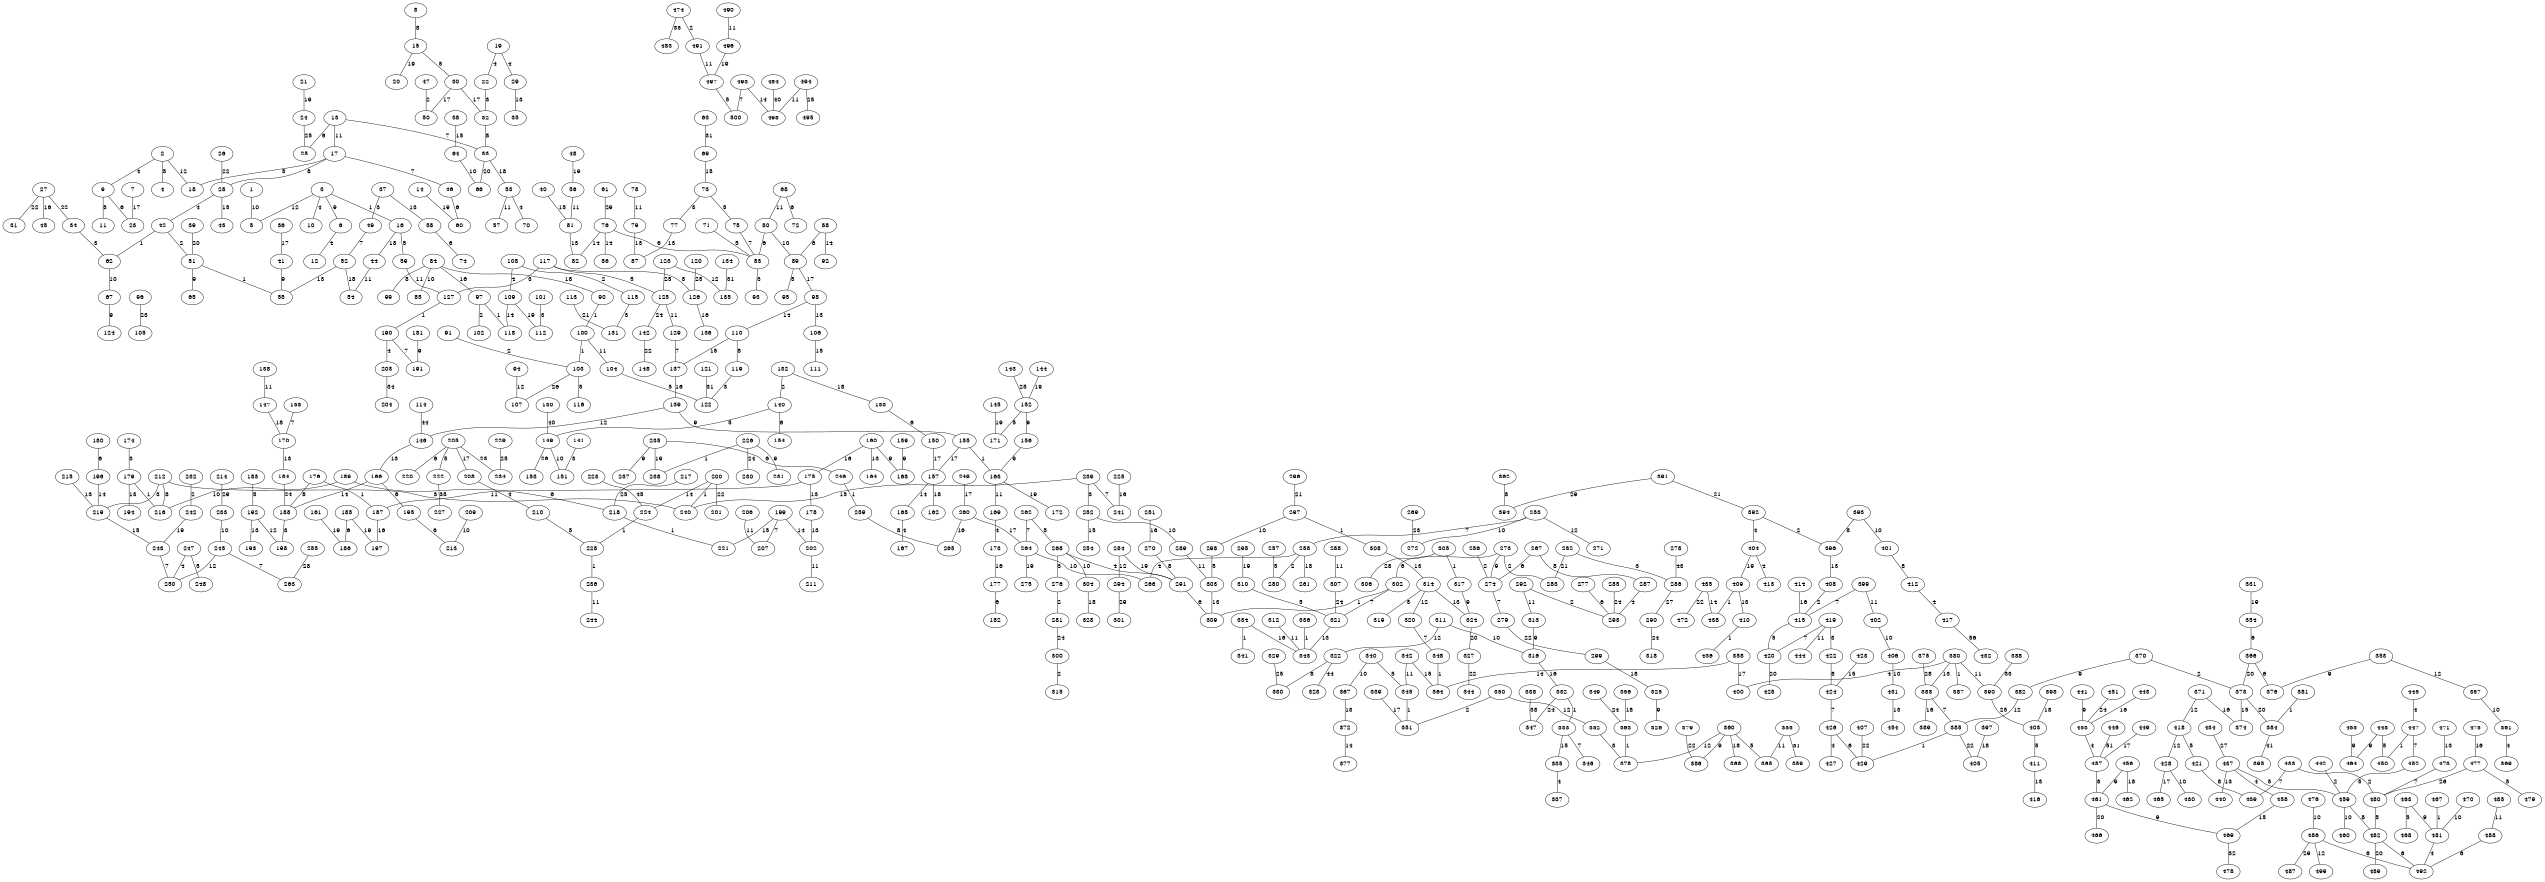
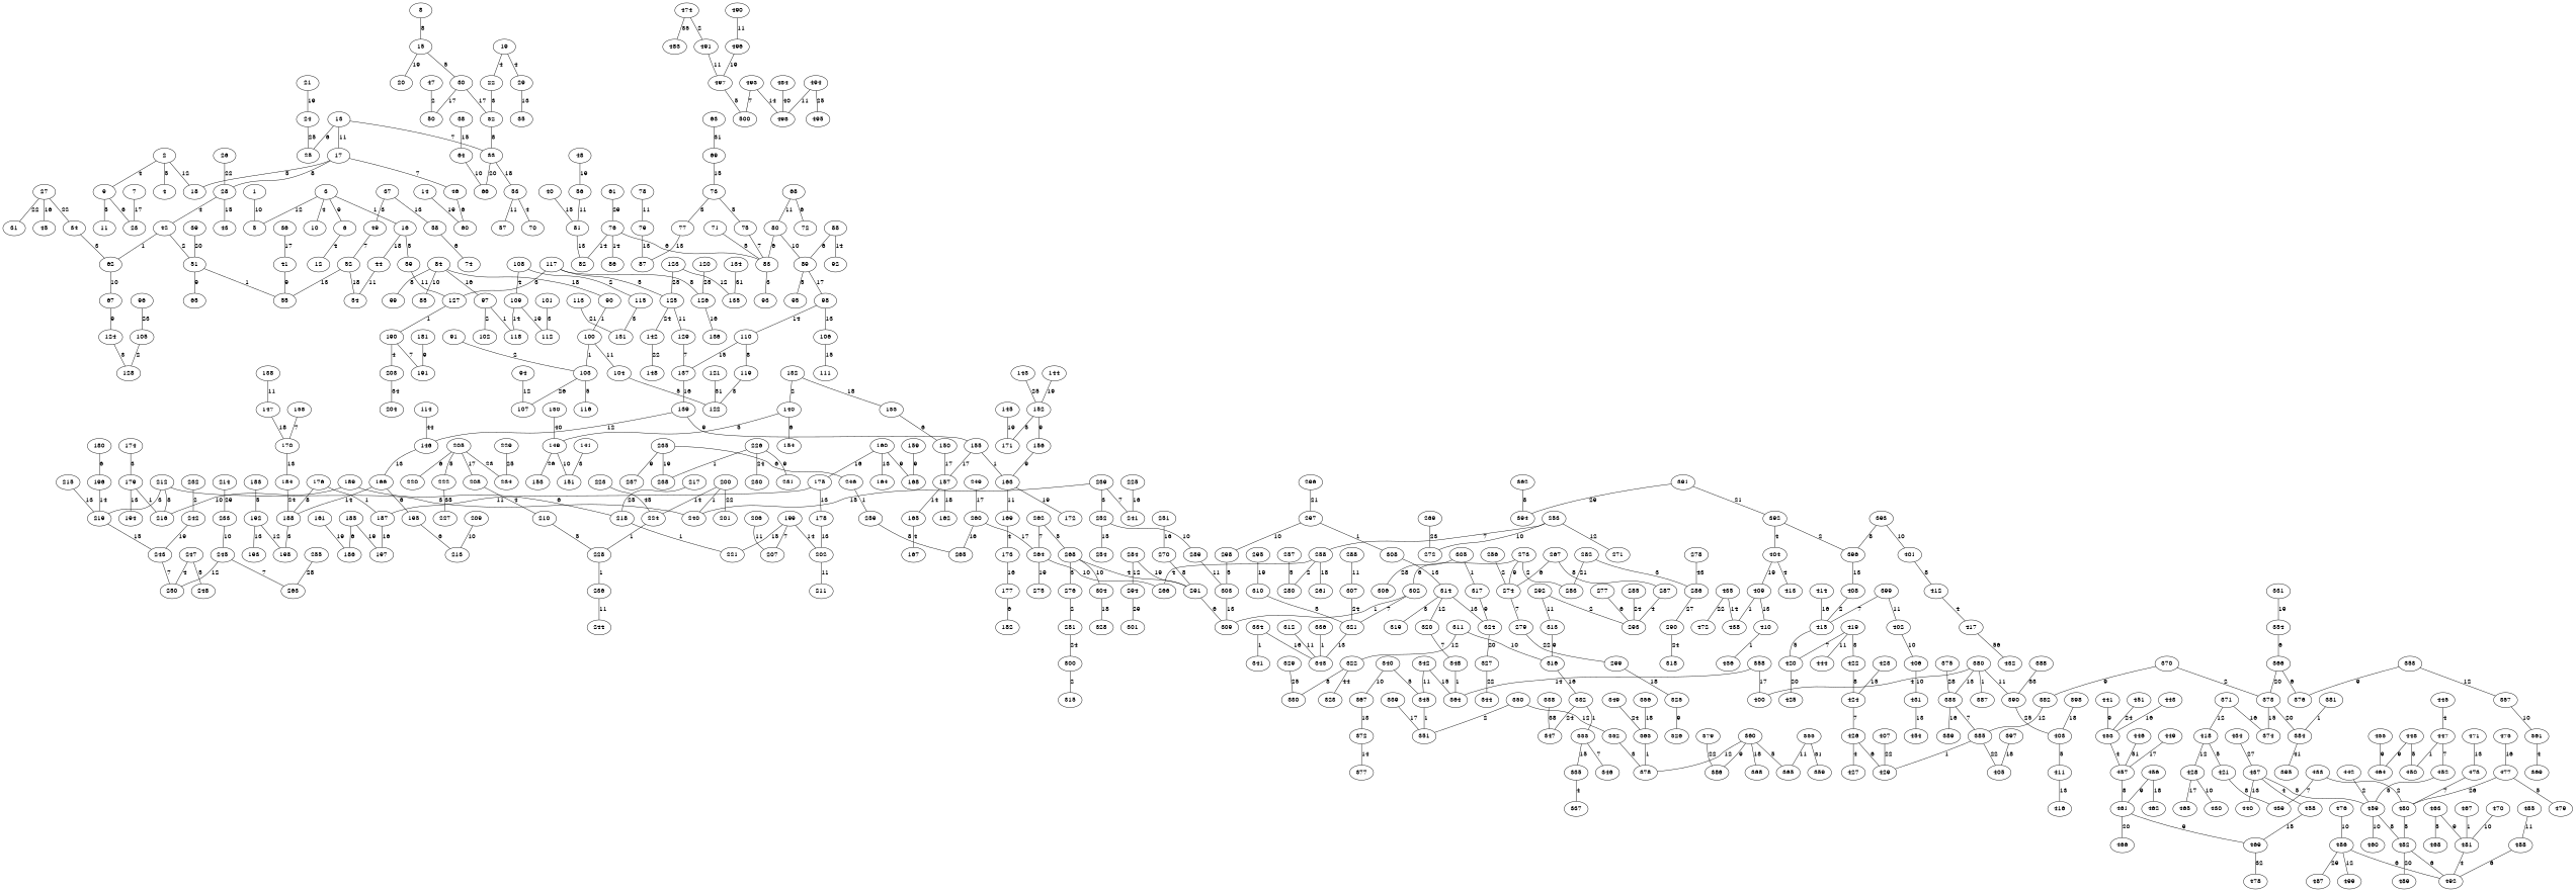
  graph {
    1
    5
    2
    4
    9
    18
    23
    11
    3
    6
    10
    16
    12
    44
    59
    7
    8
    15
    20
    30
    13
    17
    25
    33
    28
    46
    53
    66
    14
    60
    32
    50
    54
    127
    42
    43
    19
    22
    29
    35
    21
    24
    26
    27
    31
    34
    45
    62
    51
    57
    70
    67
    36
    41
    55
    37
    49
    58
    52
    74
    38
    64
    39
    65
    40
    81
    82
    47
    48
    56
    190
    61
    76
    83
    86
    124
    63
    69
    73
+   128
    68
    72
    80
    89
    75
    77
    71
    93
    87
    78
    79
    95
    98
    84
    85
    90
    97
    99
    100
    102
    118
    88
    92
    106
    110
    103
    104
    91
    107
    116
    94
    96
    105
    111
    119
    137
    122
    101
    112
    108
    109
    115
    131
    139
    113
    114
    146
    166
    117
    125
    126
    129
    142
    136
    120
    121
    123
    135
    148
    191
    203
    130
    149
    151
    153
    132
    133
    140
    150
    154
    157
    134
    155
    138
    147
    170
    163
    141
    143
    152
    171
    156
    144
    145
    188
    195
    184
    162
    165
    169
    172
    167
    158
    159
    168
    160
    164
    175
    178
    187
    161
    186
    173
    198
    213
    177
    182
    174
    179
    194
    216
    202
    197
    176
    211
    180
    196
    219
    181
    183
    192
    193
    185
    189
    218
    221
    204
    243
    199
    207
    200
    201
    224
    240
    228
    205
    208
    220
    222
    234
    210
    227
    206
    209
    236
    212
    214
    233
    245
    215
    217
    250
    223
    225
    241
    226
    230
    231
    238
    244
    229
    232
    242
    263
    235
    237
    246
    259
    239
    252
    254
    289
    265
    247
    248
    249
    260
    264
    251
    270
    291
    303
    253
    258
    271
    272
    280
    261
    266
    255
    256
    274
    279
    257
    275
    262
    268
    276
    304
    267
    287
    293
    281
    309
    328
    269
    273
    283
    302
    321
    299
    300
    277
    278
    286
    290
    325
    315
    282
    284
    294
    301
    285
    318
    288
    307
    292
    313
    316
    295
    310
    296
    297
    298
    308
    314
    326
    343
    305
    306
    317
    324
    319
    320
    311
    322
    332
    323
    330
    312
    348
    327
    333
    347
    364
    344
    329
    331
    354
    366
    335
    346
    337
    334
    341
    336
    338
    339
    351
    340
    345
    367
    372
    342
    349
    363
    378
    350
    352
    353
    357
    376
    361
    373
    355
    359
    365
    356
    369
    358
    400
    360
    368
    386
    362
    394
    374
    384
    377
    370
    382
    385
    371
    418
    421
    428
    395
    375
    383
    389
    379
    380
    387
    390
    403
    381
    405
    429
    388
    411
    391
    392
    396
    404
    408
    409
    413
    393
    401
    412
    415
    397
    398
    399
    402
    406
    420
    417
    431
    416
    410
    438
    454
    407
    436
    432
    414
    425
    439
    430
    465
    419
    422
    444
    424
    426
    423
    427
    433
    480
    482
    434
    437
    440
    458
    459
    435
    472
    469
    460
    441
    453
    457
    442
    443
    445
    447
    450
    452
    446
    461
    448
    464
    449
    451
    455
    456
    462
    466
    478
    492
    489
    463
    468
    481
    467
    470
    471
    473
    474
    483
    491
    497
    475
    477
    479
    476
    486
    487
    499
    484
    498
    485
    488
    494
    495
    490
    496
    500
    493
    1 -- 5 [label=10]
    2 -- 4 [label=5]
    2 -- 9 [label=4]
    2 -- 18 [label=12]
    9 -- 23 [label=6]
    9 -- 11 [label=5]
    3 -- 5 [label=12]
    3 -- 6 [label=9]
    3 -- 10 [label=4]
    3 -- 16 [label=1]
    6 -- 12 [label=4]
    16 -- 44 [label=18]
    16 -- 59 [label=5]
    44 -- 54 [label=11]
    59 -- 127 [label=11]
    7 -- 23 [label=17]
    8 -- 15 [label=8]
    15 -- 20 [label=19]
    15 -- 30 [label=5]
    30 -- 32 [label=17]
    30 -- 50 [label=17]
    13 -- 17 [label=11]
    13 -- 25 [label=6]
    13 -- 33 [label=7]
    17 -- 18 [label=5]
    17 -- 28 [label=8]
    17 -- 46 [label=7]
    33 -- 53 [label=18]
    33 -- 66 [label=20]
    28 -- 42 [label=4]
    28 -- 43 [label=15]
    46 -- 60 [label=6]
    53 -- 57 [label=11]
    53 -- 70 [label=4]
    14 -- 60 [label=19]
    32 -- 33 [label=8]
    127 -- 190 [label=1]
    42 -- 62 [label=1]
    42 -- 51 [label=2]
    19 -- 22 [label=4]
    19 -- 29 [label=4]
    22 -- 32 [label=3]
    29 -- 35 [label=13]
    21 -- 24 [label=19]
    24 -- 25 [label=25]
    26 -- 28 [label=22]
    27 -- 31 [label=22]
    27 -- 34 [label=22]
    27 -- 45 [label=16]
    34 -- 62 [label=3]
    62 -- 67 [label=10]
    51 -- 55 [label=1]
    51 -- 65 [label=9]
    67 -- 124 [label=9]
    36 -- 41 [label=17]
    41 -- 55 [label=9]
    37 -- 49 [label=3]
    37 -- 58 [label=13]
    49 -- 52 [label=7]
    58 -- 74 [label=6]
    52 -- 54 [label=18]
    52 -- 55 [label=13]
    38 -- 64 [label=15]
    64 -- 66 [label=10]
    39 -- 51 [label=20]
    40 -- 81 [label=15]
    81 -- 82 [label=13]
    47 -- 50 [label=2]
    48 -- 56 [label=19]
    56 -- 81 [label=11]
    190 -- 191 [label=7]
    190 -- 203 [label=4]
    61 -- 76 [label=29]
    76 -- 82 [label=14]
    76 -- 83 [label=6]
    76 -- 86 [label=14]
    83 -- 93 [label=3]
+   124 -- 128 [label=3]
    63 -- 69 [label=31]
    69 -- 73 [label=15]
    73 -- 75 [label=5]
    73 -- 77 [label=3]
    68 -- 72 [label=6]
    68 -- 80 [label=11]
    80 -- 83 [label=6]
    80 -- 89 [label=10]
    89 -- 95 [label=5]
    89 -- 98 [label=17]
    75 -- 83 [label=7]
    77 -- 87 [label=13]
    71 -- 83 [label=5]
    78 -- 79 [label=11]
    79 -- 87 [label=13]
    98 -- 106 [label=13]
    98 -- 110 [label=14]
    84 -- 85 [label=10]
    84 -- 90 [label=18]
    84 -- 97 [label=16]
    84 -- 99 [label=8]
    90 -- 100 [label=1]
    97 -- 102 [label=2]
    97 -- 118 [label=1]
    100 -- 103 [label=1]
    100 -- 104 [label=11]
    88 -- 89 [label=6]
    88 -- 92 [label=14]
    106 -- 111 [label=15]
    110 -- 119 [label=8]
    110 -- 137 [label=15]
    103 -- 107 [label=26]
    103 -- 116 [label=5]
    104 -- 122 [label=5]
    91 -- 103 [label=2]
    94 -- 107 [label=12]
    96 -- 105 [label=23]
+   105 -- 128 [label=2]
    119 -- 122 [label=3]
    137 -- 139 [label=16]
    101 -- 112 [label=3]
    108 -- 109 [label=4]
    108 -- 115 [label=2]
    109 -- 118 [label=14]
    109 -- 112 [label=19]
    115 -- 131 [label=3]
    139 -- 146 [label=12]
    139 -- 155 [label=9]
    113 -- 131 [label=21]
    114 -- 146 [label=44]
    146 -- 166 [label=13]
    166 -- 188 [label=14]
    166 -- 195 [label=6]
    117 -- 127 [label=3]
    117 -- 125 [label=5]
    117 -- 126 [label=8]
    125 -- 129 [label=11]
    125 -- 142 [label=24]
    126 -- 136 [label=16]
    129 -- 137 [label=7]
    142 -- 148 [label=22]
    120 -- 126 [label=25]
    121 -- 122 [label=31]
    123 -- 125 [label=25]
    123 -- 135 [label=12]
    203 -- 204 [label=34]
    130 -- 149 [label=40]
    149 -- 151 [label=10]
    149 -- 153 [label=26]
    132 -- 133 [label=18]
    132 -- 140 [label=2]
    133 -- 150 [label=6]
    140 -- 149 [label=5]
    140 -- 154 [label=6]
    150 -- 157 [label=17]
    157 -- 162 [label=18]
    157 -- 165 [label=14]
    134 -- 135 [label=31]
    155 -- 157 [label=17]
    155 -- 163 [label=1]
    138 -- 147 [label=11]
    147 -- 170 [label=18]
    170 -- 184 [label=13]
    163 -- 169 [label=11]
    163 -- 172 [label=19]
    141 -- 151 [label=3]
    143 -- 152 [label=25]
    152 -- 171 [label=5]
    152 -- 156 [label=9]
    156 -- 163 [label=9]
    144 -- 152 [label=19]
    145 -- 171 [label=19]
    188 -- 198 [label=3]
    195 -- 213 [label=6]
    184 -- 188 [label=24]
    165 -- 167 [label=4]
    169 -- 173 [label=4]
    158 -- 170 [label=7]
    159 -- 168 [label=9]
    160 -- 168 [label=9]
    160 -- 164 [label=13]
    160 -- 175 [label=16]
    175 -- 178 [label=13]
    175 -- 187 [label=11]
    178 -- 202 [label=13]
    187 -- 197 [label=16]
    161 -- 186 [label=19]
    173 -- 177 [label=16]
    177 -- 182 [label=6]
    174 -- 179 [label=3]
    179 -- 194 [label=13]
    179 -- 216 [label=1]
    202 -- 211 [label=11]
    176 -- 188 [label=8]
    176 -- 187 [label=1]
    180 -- 196 [label=6]
    196 -- 219 [label=14]
    219 -- 243 [label=15]
    181 -- 191 [label=9]
    183 -- 192 [label=5]
    192 -- 198 [label=12]
    192 -- 193 [label=13]
    185 -- 186 [label=6]
    185 -- 197 [label=19]
    189 -- 216 [label=10]
    189 -- 218 [label=6]
    218 -- 221 [label=1]
    243 -- 250 [label=7]
    199 -- 202 [label=14]
    199 -- 221 [label=15]
    199 -- 207 [label=7]
    200 -- 201 [label=22]
    200 -- 224 [label=14]
    200 -- 240 [label=1]
    224 -- 228 [label=1]
    228 -- 236 [label=1]
    205 -- 208 [label=17]
    205 -- 220 [label=6]
    205 -- 222 [label=5]
    205 -- 234 [label=23]
    208 -- 210 [label=4]
    222 -- 227 [label=35]
    210 -- 228 [label=5]
    206 -- 207 [label=11]
    209 -- 213 [label=10]
    236 -- 244 [label=11]
    212 -- 216 [label=8]
    212 -- 219 [label=3]
    212 -- 240 [label=3]
    214 -- 233 [label=29]
    233 -- 245 [label=10]
    245 -- 250 [label=12]
    245 -- 263 [label=7]
    215 -- 219 [label=13]
    217 -- 218 [label=25]
    223 -- 224 [label=45]
    225 -- 241 [label=16]
    226 -- 230 [label=24]
    226 -- 231 [label=9]
    226 -- 238 [label=1]
    229 -- 234 [label=25]
    232 -- 242 [label=2]
    242 -- 243 [label=19]
    235 -- 238 [label=19]
    235 -- 237 [label=9]
    235 -- 246 [label=6]
    246 -- 259 [label=1]
    259 -- 265 [label=8]
    239 -- 240 [label=15]
    239 -- 241 [label=7]
    239 -- 252 [label=3]
    252 -- 254 [label=15]
    252 -- 289 [label=10]
    289 -- 303 [label=11]
    247 -- 250 [label=4]
    247 -- 248 [label=5]
    249 -- 260 [label=17]
    260 -- 265 [label=16]
    260 -- 264 [label=17]
    264 -- 266 [label=10]
    264 -- 275 [label=19]
    251 -- 270 [label=16]
    270 -- 291 [label=8]
    291 -- 309 [label=6]
    303 -- 309 [label=13]
    253 -- 258 [label=7]
    253 -- 271 [label=12]
    253 -- 272 [label=10]
    258 -- 280 [label=2]
    258 -- 261 [label=18]
    258 -- 266 [label=4]
    255 -- 263 [label=28]
    256 -- 274 [label=2]
    274 -- 279 [label=7]
    279 -- 299 [label=22]
    257 -- 280 [label=5]
    262 -- 264 [label=7]
    262 -- 268 [label=5]
    268 -- 291 [label=4]
    268 -- 276 [label=3]
    268 -- 304 [label=10]
    276 -- 281 [label=2]
    304 -- 328 [label=18]
    267 -- 274 [label=6]
    267 -- 287 [label=8]
    287 -- 293 [label=4]
    281 -- 300 [label=24]
    269 -- 272 [label=23]
    273 -- 274 [label=9]
    273 -- 283 [label=2]
    273 -- 302 [label=6]
    302 -- 309 [label=1]
    302 -- 321 [label=7]
    321 -- 343 [label=13]
    299 -- 325 [label=18]
    300 -- 315 [label=2]
    277 -- 293 [label=6]
    278 -- 286 [label=43]
    286 -- 290 [label=27]
    290 -- 318 [label=24]
    325 -- 326 [label=9]
    282 -- 283 [label=21]
    282 -- 286 [label=3]
    284 -- 291 [label=19]
    284 -- 294 [label=12]
    294 -- 301 [label=29]
    285 -- 293 [label=24]
    288 -- 307 [label=11]
    307 -- 321 [label=24]
    292 -- 293 [label=2]
    292 -- 313 [label=11]
    313 -- 316 [label=9]
    316 -- 332 [label=16]
    295 -- 310 [label=19]
    310 -- 321 [label=5]
    296 -- 297 [label=21]
    297 -- 298 [label=10]
    297 -- 308 [label=1]
    298 -- 303 [label=5]
    308 -- 314 [label=13]
    314 -- 324 [label=13]
    314 -- 319 [label=3]
    314 -- 320 [label=12]
    305 -- 306 [label=28]
    305 -- 317 [label=1]
    317 -- 324 [label=9]
    324 -- 327 [label=20]
    320 -- 348 [label=7]
    311 -- 316 [label=10]
    311 -- 322 [label=12]
    322 -- 323 [label=44]
    322 -- 330 [label=8]
    332 -- 333 [label=1]
    332 -- 347 [label=24]
    312 -- 343 [label=11]
    348 -- 364 [label=1]
    327 -- 344 [label=22]
    333 -- 335 [label=15]
    333 -- 346 [label=7]
    329 -- 330 [label=25]
    331 -- 354 [label=19]
    354 -- 366 [label=6]
    366 -- 376 [label=6]
    366 -- 373 [label=20]
    335 -- 337 [label=4]
    334 -- 343 [label=16]
    334 -- 341 [label=1]
    336 -- 343 [label=1]
    338 -- 347 [label=38]
    339 -- 351 [label=17]
    340 -- 345 [label=5]
    340 -- 367 [label=10]
    345 -- 351 [label=1]
    367 -- 372 [label=13]
    372 -- 377 [label=14]
    342 -- 364 [label=15]
    342 -- 345 [label=11]
    349 -- 363 [label=24]
    363 -- 378 [label=1]
    350 -- 351 [label=2]
    350 -- 352 [label=12]
    352 -- 378 [label=3]
    353 -- 357 [label=12]
    353 -- 376 [label=9]
    357 -- 361 [label=10]
    361 -- 369 [label=4]
    373 -- 374 [label=15]
    373 -- 384 [label=20]
    355 -- 359 [label=31]
    355 -- 365 [label=11]
    356 -- 363 [label=18]
    358 -- 364 [label=14]
    358 -- 400 [label=17]
    360 -- 378 [label=12]
    360 -- 365 [label=5]
    360 -- 368 [label=18]
    360 -- 386 [label=9]
    362 -- 394 [label=8]
    384 -- 395 [label=41]
    370 -- 373 [label=2]
    370 -- 382 [label=9]
    382 -- 385 [label=12]
    385 -- 405 [label=22]
    385 -- 429 [label=1]
    371 -- 374 [label=16]
    371 -- 418 [label=12]
    418 -- 421 [label=5]
    418 -- 428 [label=12]
    421 -- 439 [label=8]
    428 -- 430 [label=10]
    428 -- 465 [label=17]
    375 -- 383 [label=28]
    383 -- 385 [label=7]
    383 -- 389 [label=16]
    379 -- 386 [label=22]
    380 -- 400 [label=4]
    380 -- 383 [label=13]
    380 -- 387 [label=1]
    380 -- 390 [label=11]
    390 -- 403 [label=25]
    403 -- 411 [label=5]
    381 -- 384 [label=1]
    388 -- 390 [label=33]
    411 -- 416 [label=13]
    391 -- 394 [label=29]
    391 -- 392 [label=21]
    392 -- 396 [label=2]
    392 -- 404 [label=4]
    396 -- 408 [label=13]
    404 -- 409 [label=19]
    404 -- 413 [label=4]
    408 -- 415 [label=2]
    409 -- 410 [label=13]
    409 -- 438 [label=1]
    393 -- 396 [label=8]
    393 -- 401 [label=10]
    401 -- 412 [label=8]
    412 -- 417 [label=4]
    415 -- 420 [label=5]
    397 -- 405 [label=18]
    398 -- 403 [label=18]
    399 -- 415 [label=7]
    399 -- 402 [label=11]
    402 -- 406 [label=10]
    406 -- 431 [label=10]
    420 -- 425 [label=20]
    417 -- 432 [label=56]
    431 -- 454 [label=13]
    410 -- 436 [label=1]
    407 -- 429 [label=22]
    414 -- 415 [label=16]
    419 -- 420 [label=7]
    419 -- 422 [label=3]
    419 -- 444 [label=11]
    422 -- 424 [label=8]
    424 -- 426 [label=7]
    426 -- 429 [label=6]
    426 -- 427 [label=4]
    423 -- 424 [label=15]
    433 -- 439 [label=7]
    433 -- 480 [label=2]
    480 -- 482 [label=5]
    482 -- 492 [label=6]
    482 -- 489 [label=20]
    434 -- 437 [label=27]
    437 -- 440 [label=13]
    437 -- 458 [label=4]
    437 -- 459 [label=5]
    458 -- 469 [label=15]
    459 -- 482 [label=8]
    459 -- 460 [label=10]
    435 -- 438 [label=14]
    435 -- 472 [label=22]
    469 -- 478 [label=32]
    441 -- 453 [label=9]
    453 -- 457 [label=4]
    457 -- 461 [label=8]
    442 -- 459 [label=2]
    443 -- 453 [label=16]
    445 -- 447 [label=4]
    447 -- 450 [label=1]
    447 -- 452 [label=7]
    452 -- 459 [label=5]
    446 -- 457 [label=51]
    461 -- 469 [label=9]
    461 -- 466 [label=20]
    448 -- 450 [label=5]
    448 -- 464 [label=9]
    449 -- 457 [label=17]
    451 -- 453 [label=24]
    455 -- 464 [label=9]
    456 -- 461 [label=9]
    456 -- 462 [label=18]
    463 -- 468 [label=5]
    463 -- 481 [label=9]
    481 -- 492 [label=4]
    467 -- 481 [label=1]
    470 -- 481 [label=10]
    471 -- 473 [label=13]
    473 -- 480 [label=7]
    474 -- 483 [label=35]
    474 -- 491 [label=2]
    491 -- 497 [label=11]
    497 -- 500 [label=5]
    475 -- 477 [label=16]
    477 -- 480 [label=26]
    477 -- 479 [label=5]
    476 -- 486 [label=10]
    486 -- 492 [label=6]
    486 -- 487 [label=29]
    486 -- 499 [label=12]
    484 -- 498 [label=40]
    485 -- 488 [label=11]
    488 -- 492 [label=6]
    494 -- 498 [label=11]
    494 -- 495 [label=25]
    490 -- 496 [label=11]
    496 -- 497 [label=19]
    493 -- 498 [label=14]
    493 -- 500 [label=7]
  }
